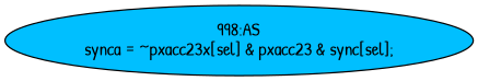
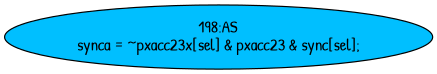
  strict digraph {
    rankdir=LR
    fontname="Patrick Hand"
-   n1 [ast="<pyverilog.vparser.ast.Assign object at 0x7f5d489c57d0>" def_var="['synca']" fillcolor=deepskyblue label="998:AS\nsynca = ~pxacc23x[sel] & pxacc23 & sync[sel];" statements="[]" style=filled typ=Assign use_var="['pxacc23x', 'sel', 'pxacc23', 'sync', 'sel']" fontname="Patrick Hand"]
+   n1 [ast="<pyverilog.vparser.ast.Assign object at 0x7f5d489c57d0>" def_var="['synca']" fillcolor=deepskyblue label="198:AS\nsynca = ~pxacc23x[sel] & pxacc23 & sync[sel];" statements="[]" style=filled typ=Assign use_var="['pxacc23x', 'sel', 'pxacc23', 'sync', 'sel']" fontname="Patrick Hand"]
  }
